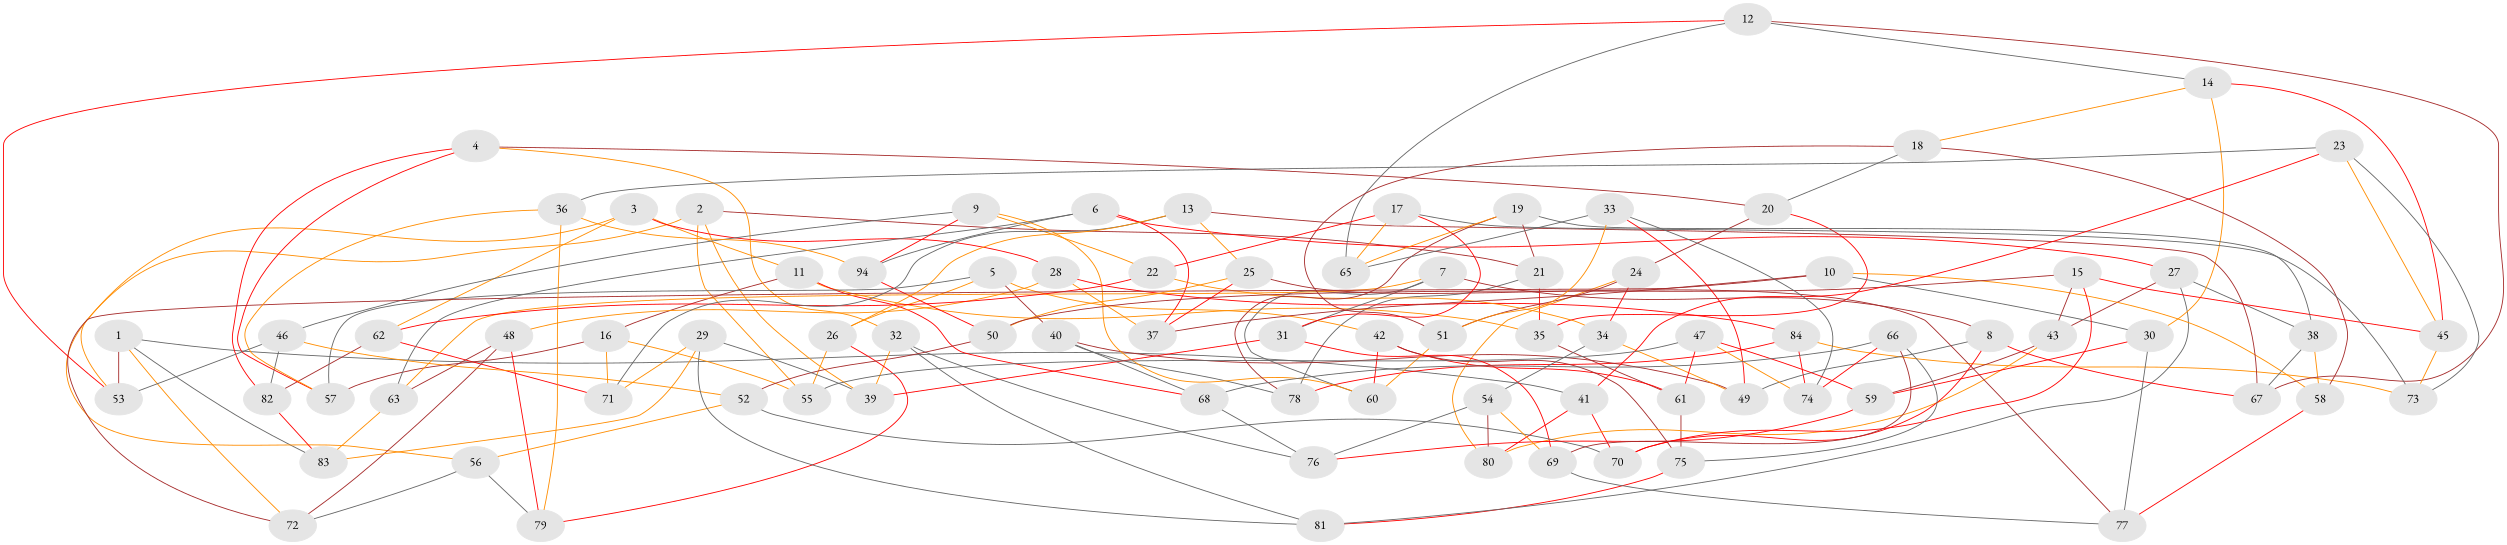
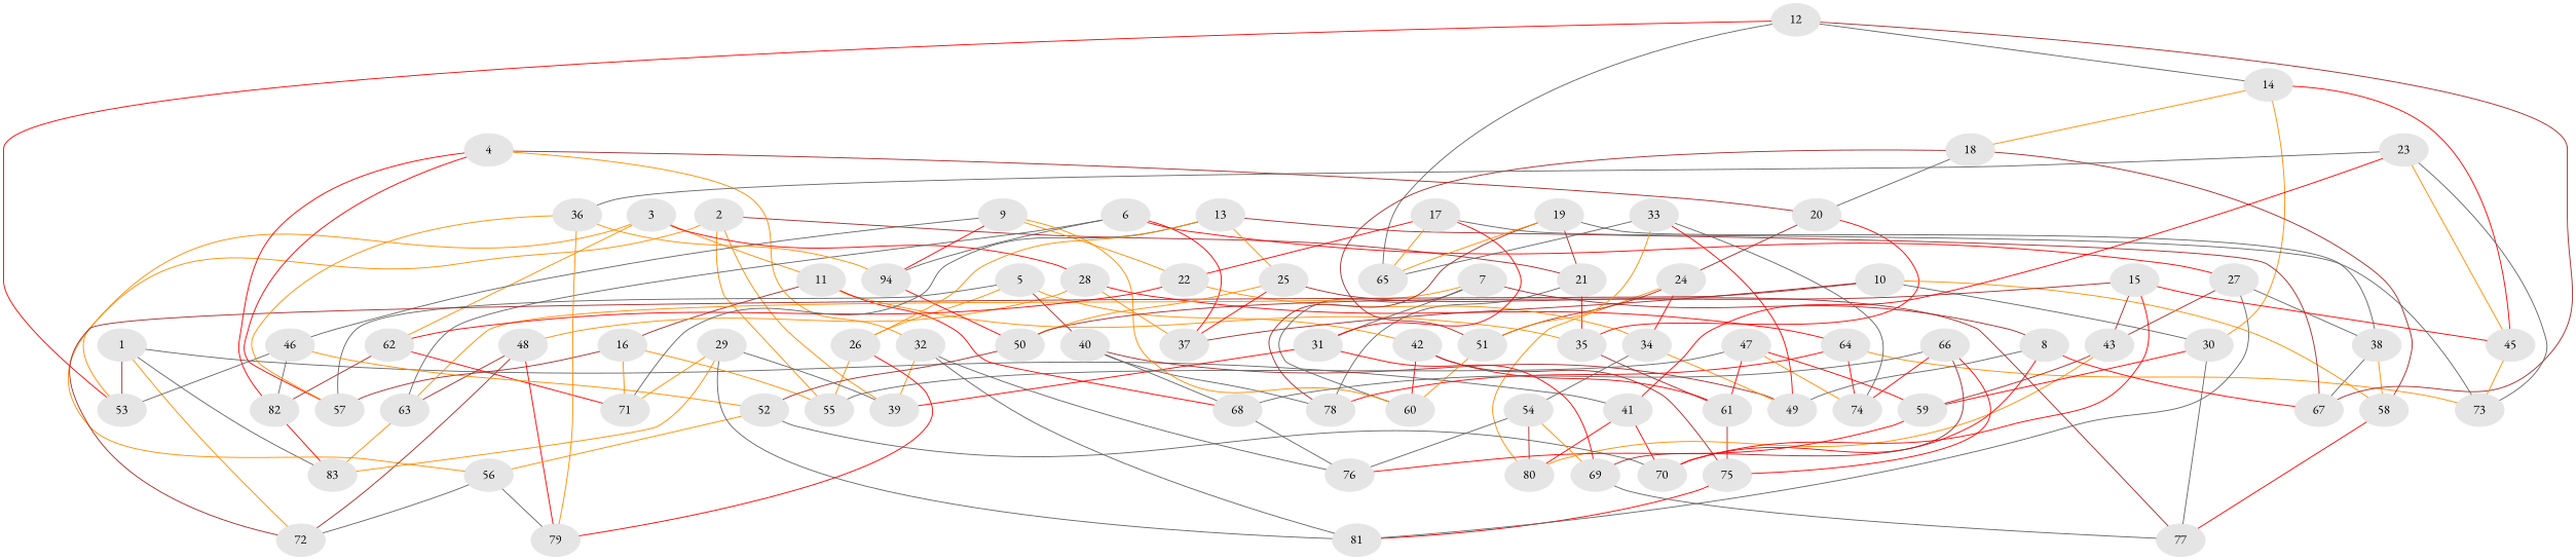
  graph {
    fontname="EB Garamond"
    node [color=gray90 fontname="EB Garamond" style=filled]
    edge [color=darkorange fontname="EB Garamond"]
    1
    41
    53
    72
    83
    70
    80
    2
    21
    39
    55
    56
    35
    78
    79
    3
    11
    28
    62
    16
    68
    37
    48
-   64 [label=84]
+   64
    82
    71
    4
    20
    32
    57
    24
    81
    76
    5
    26
    40
    42
    49
    60
    61
    75
    6
    27
    n44 [label=94]
    63
    43
    38
    50
    7
    8
    31
    67
    69
    9
    22
    46
    34
    52
    10
    30
    58
    77
    59
    12
    14
    65
    18
    45
    13
    25
    51
    73
    15
    17
    19
    54
    23
    36
    74
    29
    33
    47
    66
    1 -- 41 [color=gray40]
    1 -- 53 [color=brown]
    1 -- 72
    1 -- 83 [color=gray40]
    41 -- 70 [color=red]
    41 -- 80 [color=red]
    2 -- 21 [color=brown]
    2 -- 39
    2 -- 55
    2 -- 56
    21 -- 35 [color=red]
    21 -- 78 [color=gray40]
    56 -- 72 [color=gray40]
    56 -- 79 [color=gray40]
    35 -- 61 [color=brown]
    3 -- 53
    3 -- 11
    3 -- 28 [color=red]
    3 -- 62
    11 -- 35
    11 -- 16 [color=brown]
    11 -- 68 [color=red]
    28 -- 37
    28 -- 48
    28 -- 64 [color=red]
    62 -- 82 [color=brown]
    62 -- 71 [color=red]
    16 -- 55
    16 -- 71
    16 -- 57 [color=brown]
    68 -- 76 [color=gray40]
    48 -- 72 [color=brown]
    48 -- 79 [color=red]
    48 -- 63 [color=brown]
    64 -- 78 [color=red]
    64 -- 73
    64 -- 74 [color=red]
    82 -- 83 [color=red]
    4 -- 82 [color=red]
    4 -- 20 [color=brown]
    4 -- 32
    4 -- 57 [color=red]
    20 -- 35 [color=red]
    20 -- 24 [color=brown]
    32 -- 39
    32 -- 81 [color=gray40]
    32 -- 76 [color=gray40]
    24 -- 80
    24 -- 34 [color=red]
    24 -- 51 [color=brown]
    5 -- 57 [color=gray40]
    5 -- 26
    5 -- 40 [color=brown]
    5 -- 42
    26 -- 55
    26 -- 79 [color=red]
    40 -- 78 [color=gray40]
    40 -- 68 [color=gray40]
    40 -- 49 [color=brown]
    42 -- 60 [color=red]
    42 -- 61 [color=red]
    42 -- 75 [color=brown]
    61 -- 75 [color=brown]
    75 -- 81 [color=red]
    6 -- 37 [color=red]
    6 -- 27 [color=red]
    6 -- n44 [color=gray40]
    6 -- 63 [color=gray40]
    27 -- 81 [color=gray40]
    27 -- 43 [color=brown]
    27 -- 38 [color=gray40]
    n44 -- 50 [color=red]
    63 -- 83
    43 -- 80
    43 -- 59 [color=brown]
    38 -- 67 [color=gray40]
    38 -- 58
    50 -- 52 [color=brown]
    7 -- 60 [color=gray40]
    7 -- 63
    7 -- 8 [color=brown]
    7 -- 31 [color=gray40]
    8 -- 70 [color=red]
    8 -- 49 [color=gray40]
    8 -- 67 [color=red]
    31 -- 39 [color=red]
    31 -- 69 [color=red]
    69 -- 77 [color=gray40]
    9 -- 60
    9 -- n44 [color=red]
    9 -- 22
    9 -- 46 [color=gray40]
    22 -- 62 [color=red]
    22 -- 34
    46 -- 53 [color=gray40]
    46 -- 82 [color=gray40]
    46 -- 52
    34 -- 49
    34 -- 54 [color=gray40]
    52 -- 70 [color=gray40]
    52 -- 56
    10 -- 72 [color=brown]
    10 -- 37 [color=brown]
    10 -- 30 [color=gray40]
    10 -- 58
    30 -- 77 [color=gray40]
    30 -- 59 [color=red]
    58 -- 77 [color=red]
    59 -- 76 [color=red]
    12 -- 53 [color=red]
    12 -- 67 [color=brown]
    12 -- 14 [color=gray40]
    12 -- 65 [color=gray40]
    14 -- 30
    14 -- 18
    14 -- 45 [color=red]
    18 -- 20 [color=gray40]
    18 -- 58 [color=brown]
    18 -- 51 [color=brown]
    45 -- 73
    13 -- 71 [color=gray40]
    13 -- 26
    13 -- 67 [color=brown]
    13 -- 25
    25 -- 37 [color=red]
    25 -- 50
    25 -- 77 [color=brown]
    51 -- 60
    15 -- 70 [color=red]
    15 -- 43 [color=brown]
    15 -- 50 [color=brown]
    15 -- 45 [color=red]
    17 -- 31 [color=red]
    17 -- 22 [color=red]
    17 -- 65
    17 -- 73 [color=gray40]
    19 -- 21 [color=brown]
    19 -- 78 [color=brown]
    19 -- 38 [color=gray40]
    19 -- 65
    54 -- 80 [color=brown]
    54 -- 76 [color=gray40]
    54 -- 69
    23 -- 41 [color=red]
    23 -- 45
    23 -- 73 [color=gray40]
    23 -- 36 [color=gray40]
    36 -- 79
    36 -- 57
    36 -- n44
    29 -- 83
    29 -- 39 [color=gray40]
    29 -- 71
    29 -- 81 [color=gray40]
    33 -- 49 [color=red]
    33 -- 65 [color=gray40]
    33 -- 51
    33 -- 74 [color=gray40]
    47 -- 55 [color=gray40]
    47 -- 61 [color=red]
    47 -- 59 [color=red]
    47 -- 74
    66 -- 68 [color=gray40]
-   66 -- 75 [color=gray40]
+   66 -- 75 [color=red]
    66 -- 69 [color=brown]
    66 -- 74 [color=red]
  }
